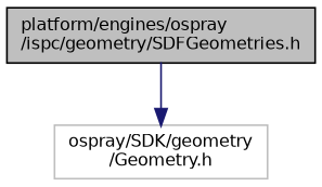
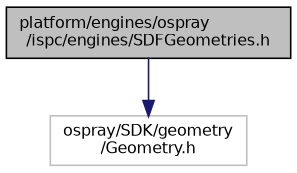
  digraph {
    node [fontname=Helvetica fontsize=10 shape=record style=filled]
-   n1 [color=black fillcolor=grey75 fontcolor=black height=0.2 label="platform/engines/ospray\l/ispc/geometry/SDFGeometries.h" width=0.4]
+   n1 [color=black fillcolor=grey75 fontcolor=black height=0.2 label="platform/engines/ospray\l/ispc/engines/SDFGeometries.h" width=0.4]
    n2 [color=grey75 fillcolor=white height=0.2 label="ospray/SDK/geometry\l/Geometry.h" width=0.4]
    n1 -> n2 [color=midnightblue fontname=Helvetica fontsize=10 labelfontname=Helvetica labelfontsize=10 style=solid]
  }
